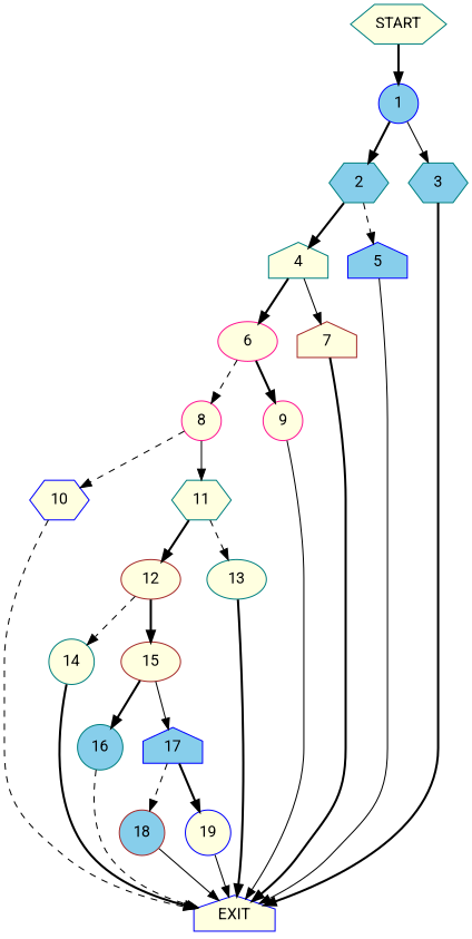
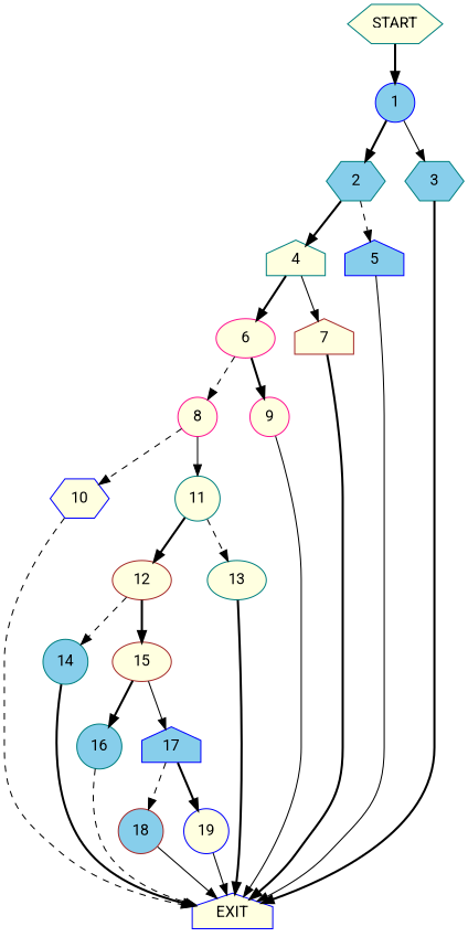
  digraph {
    fontname=Roboto
    node [color=teal fillcolor=lightyellow fontname=Roboto shape=circle style=filled]
    edge [fontname=Roboto style=bold]
    n1 [label=START shape=hexagon]
    1 [color=blue fillcolor=skyblue]
    2 [fillcolor=skyblue shape=hexagon]
    3 [fillcolor=skyblue shape=hexagon]
    n5 [color=blue label=EXIT shape=house]
    4 [shape=house]
    5 [color=blue fillcolor=skyblue shape=house]
    6 [color=deeppink shape=ellipse]
    7 [color=brown shape=house]
    8 [color=deeppink]
    9 [color=deeppink]
    10 [color=blue shape=hexagon]
-   11 [shape=hexagon]
+   11
    12 [color=brown shape=ellipse]
    13 [shape=ellipse]
-   14
+   14 [fillcolor=skyblue]
    15 [color=brown shape=ellipse]
    16 [fillcolor=skyblue]
    17 [color=blue fillcolor=skyblue shape=house]
    18 [color=brown fillcolor=skyblue]
    19 [color=blue]
    n1 -> 1
    1 -> 2
    1 -> 3 [style=solid]
    2 -> 4
    2 -> 5 [style=dashed]
    3 -> n5
    4 -> 6
    4 -> 7 [style=solid]
    5 -> n5 [style=solid]
    6 -> 8 [style=dashed]
    6 -> 9
    7 -> n5
    8 -> 10 [style=dashed]
    8 -> 11 [style=solid]
    9 -> n5 [style=solid]
    10 -> n5 [style=dashed]
    11 -> 12
    11 -> 13 [style=dashed]
    12 -> 14 [style=dashed]
    12 -> 15
    13 -> n5
    14 -> n5
    15 -> 16
    15 -> 17 [style=solid]
    16 -> n5 [style=dashed]
    17 -> 18 [style=dashed]
    17 -> 19
    18 -> n5 [style=solid]
    19 -> n5 [style=solid]
  }
